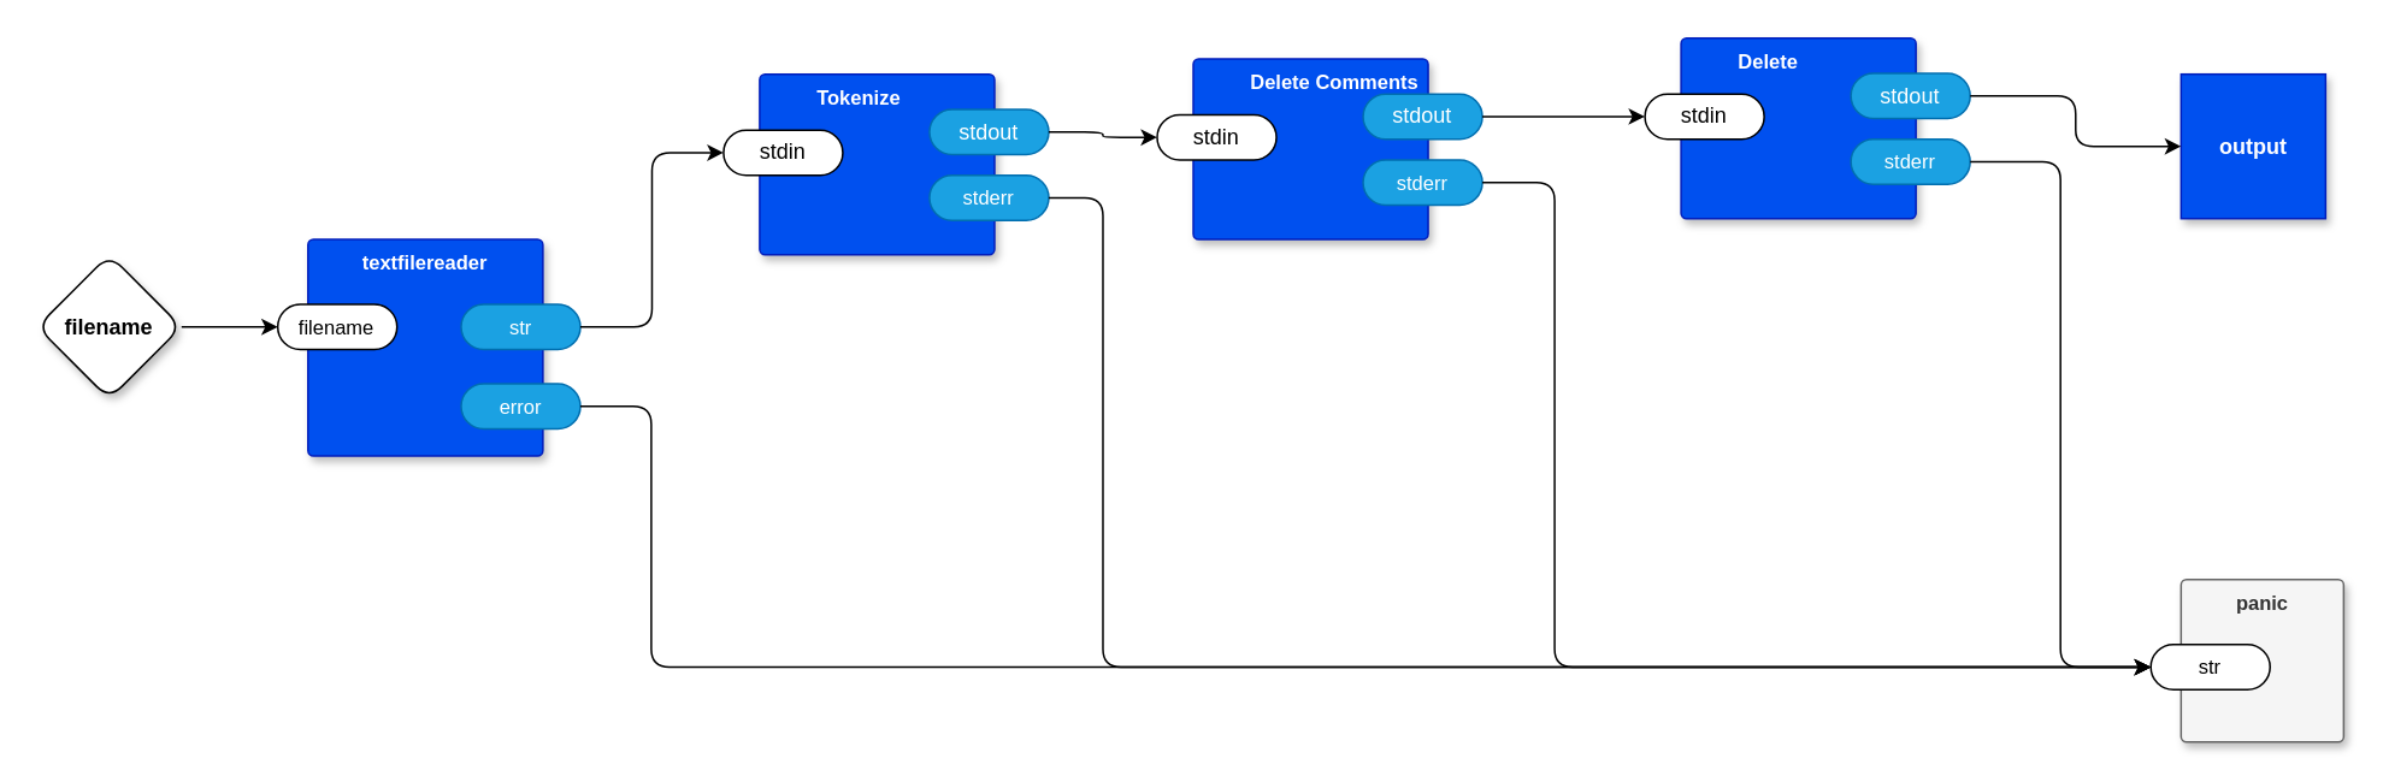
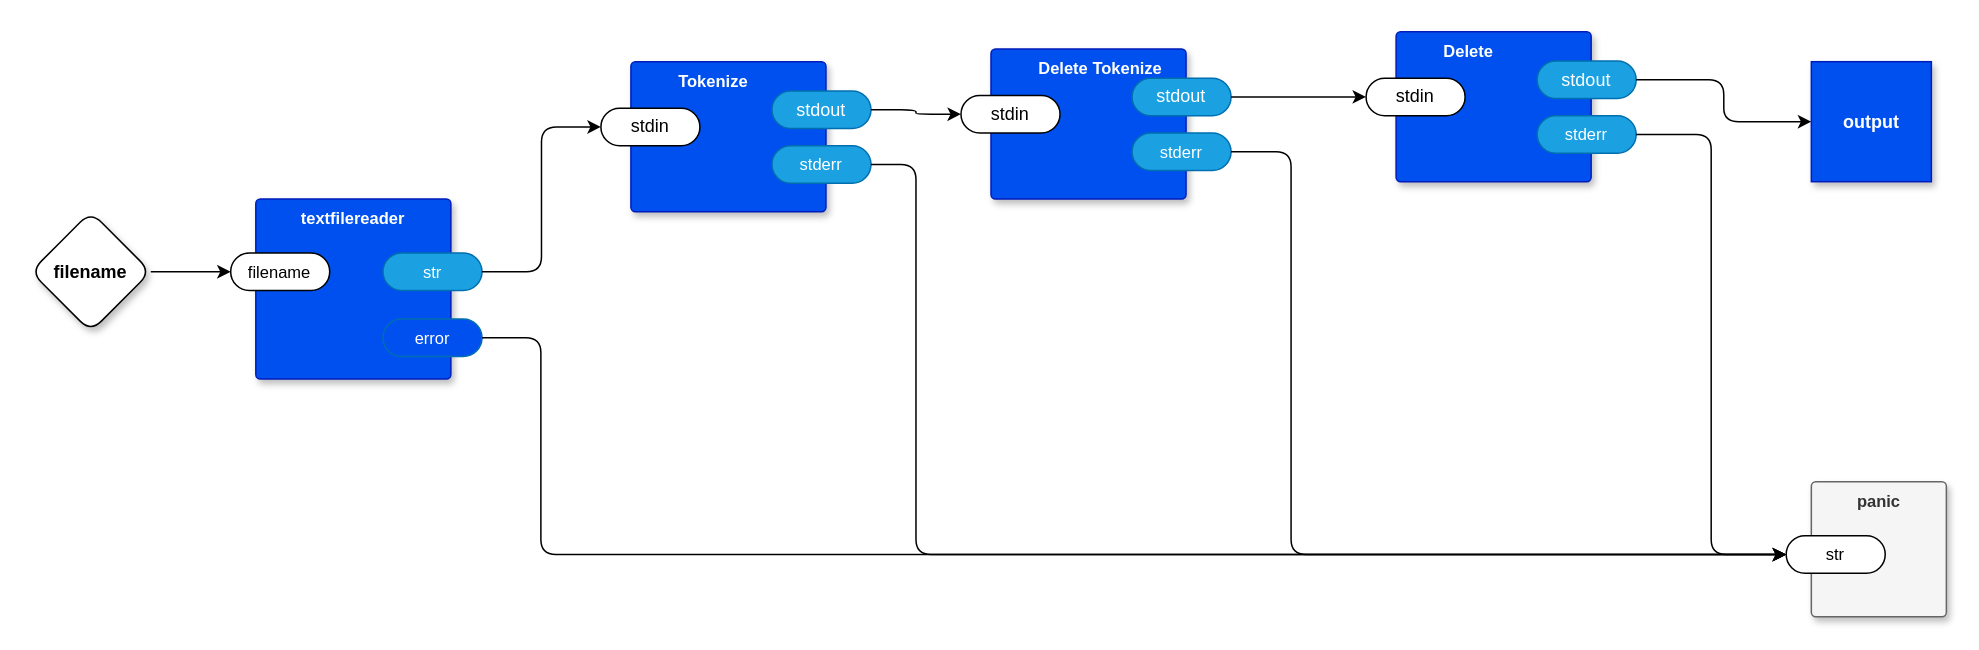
  <mxCell id="0" />
  <mxCell id="1" parent="0" />
  <mxCell id="2" style="edgeStyle=orthogonalEdgeStyle;shape=connector;rounded=1;orthogonalLoop=1;jettySize=auto;html=1;entryX=0;entryY=0.5;entryDx=0;entryDy=0;entryPerimeter=0;labelBackgroundColor=default;strokeColor=default;fontFamily=Helvetica;fontSize=11;fontColor=default;endArrow=classic;" parent="1" source="3" target="6" edge="1"><mxGeometry relative="1" as="geometry" /></mxCell>
  <mxCell id="3" value="filename" style="rhombus;whiteSpace=wrap;html=1;rounded=1;fontStyle=1;glass=0;sketch=0;fontSize=12;points=[[0,0.5,0,0,0],[0.5,0,0,0,0],[0.5,1,0,0,0],[1,0.5,0,0,0]];shadow=1;" parent="1" vertex="1"><mxGeometry x="20" y="140.5" width="80" height="80" as="geometry" /></mxCell>
  <mxCell id="4" value="output" style="whiteSpace=wrap;html=1;fillColor=#0050ef;fontColor=#ffffff;strokeColor=#001DBC;fontStyle=1;glass=0;sketch=0;fontSize=12;points=[[0,0.5,0,0,0],[0.5,0,0,0,0],[0.5,1,0,0,0],[1,0.5,0,0,0]];shadow=1;rounded=0;" parent="1" vertex="1"><mxGeometry x="1206.75" y="40.5" width="80" height="80" as="geometry" /></mxCell>
  <mxCell id="5" value="textfilereader" style="rounded=1;whiteSpace=wrap;html=1;sketch=0;container=1;recursiveResize=0;verticalAlign=top;arcSize=6;fontStyle=1;autosize=0;points=[];absoluteArcSize=1;shadow=1;strokeColor=#001DBC;fillColor=#0050ef;fontColor=#ffffff;fontFamily=Helvetica;fontSize=11;" parent="1" vertex="1"><mxGeometry x="170" y="132" width="130" height="120" as="geometry"><mxRectangle x="-98" y="-1230" width="99" height="26" as="alternateBounds" /></mxGeometry></mxCell>
  <mxCell id="6" value="filename" style="rounded=1;whiteSpace=wrap;html=1;sketch=0;points=[[0,0.5,0,0,0],[1,0.5,0,0,0]];arcSize=50;fontFamily=Helvetica;fontSize=11;fontColor=default;" parent="5" vertex="1"><mxGeometry x="-16.75" y="36" width="66" height="25" as="geometry" /></mxCell>
  <mxCell id="7" value="str" style="rounded=1;whiteSpace=wrap;html=1;sketch=0;points=[[0,0.5,0,0,0],[1,0.5,0,0,0]];fillColor=#1ba1e2;fontColor=#ffffff;strokeColor=#006EAF;arcSize=50;fontFamily=Helvetica;fontSize=11;" parent="5" vertex="1"><mxGeometry x="84.75" y="36" width="66" height="25" as="geometry" /></mxCell>
- <mxCell id="8" value="error" style="rounded=1;whiteSpace=wrap;html=1;sketch=0;points=[[0,0.5,0,0,0],[1,0.5,0,0,0]];fillColor=#1ba1e2;fontColor=#ffffff;strokeColor=#006EAF;arcSize=50;fontFamily=Helvetica;fontSize=11;" parent="5" vertex="1"><mxGeometry x="84.75" y="80" width="66" height="25" as="geometry" /></mxCell>
+ <mxCell id="8" value="error" style="rounded=1;whiteSpace=wrap;html=1;sketch=0;points=[[0,0.5,0,0,0],[1,0.5,0,0,0]];fillColor=#0050ef;fontColor=#ffffff;strokeColor=#006EAF;arcSize=50;fontFamily=Helvetica;fontSize=11;" parent="5" vertex="1"><mxGeometry x="84.75" y="80" width="66" height="25" as="geometry" /></mxCell>
  <mxCell id="9" value="panic" style="rounded=1;whiteSpace=wrap;html=1;sketch=0;container=1;recursiveResize=0;verticalAlign=top;arcSize=6;fontStyle=1;autosize=0;points=[];absoluteArcSize=1;shadow=1;strokeColor=#666666;fillColor=#f5f5f5;fontFamily=Helvetica;fontSize=11;fontColor=#333333;" parent="1" vertex="1"><mxGeometry x="1206.75" y="320.5" width="90" height="90" as="geometry"><mxRectangle x="-98" y="-1230" width="99" height="26" as="alternateBounds" /></mxGeometry></mxCell>
  <mxCell id="10" value="str" style="rounded=1;whiteSpace=wrap;html=1;sketch=0;points=[[0,0.5,0,0,0],[1,0.5,0,0,0]];arcSize=50;fontFamily=Helvetica;fontSize=11;fontColor=default;" parent="9" vertex="1"><mxGeometry x="-16.75" y="36" width="66" height="25" as="geometry" /></mxCell>
  <mxCell id="11" style="edgeStyle=orthogonalEdgeStyle;shape=connector;rounded=1;orthogonalLoop=1;jettySize=auto;html=1;exitX=1;exitY=0.5;exitDx=0;exitDy=0;exitPerimeter=0;entryX=0;entryY=0.5;entryDx=0;entryDy=0;entryPerimeter=0;labelBackgroundColor=default;strokeColor=default;fontFamily=Helvetica;fontSize=11;fontColor=default;endArrow=classic;" parent="1" source="7" target="13" edge="1"><mxGeometry relative="1" as="geometry"><mxPoint x="400" y="85.5" as="targetPoint" /></mxGeometry></mxCell>
  <mxCell id="12" value="&lt;div&gt;Tokenize&lt;/div&gt;" style="rounded=1;sketch=0;container=1;recursiveResize=0;verticalAlign=top;arcSize=6;fontStyle=1;autosize=0;points=[];absoluteArcSize=1;shadow=1;strokeColor=#001DBC;fillColor=#0050ef;fontColor=#ffffff;fontFamily=Helvetica;fontSize=11;html=1;whiteSpace=wrap;align=left;spacingLeft=30;" parent="1" vertex="1"><mxGeometry x="420" y="40.5" width="130" height="100" as="geometry"><mxRectangle x="-98" y="-1230" width="99" height="26" as="alternateBounds" /></mxGeometry></mxCell>
  <mxCell id="13" value="stdin" style="rounded=1;whiteSpace=wrap;html=1;sketch=0;points=[[0,0.5,0,0,0],[1,0.5,0,0,0]];arcSize=50;" parent="12" vertex="1"><mxGeometry x="-20" y="31" width="66" height="25" as="geometry" /></mxCell>
  <mxCell id="14" value="stderr" style="rounded=1;whiteSpace=wrap;html=1;sketch=0;points=[[0,0.5,0,0,0],[1,0.5,0,0,0]];fillColor=#1ba1e2;fontColor=#ffffff;strokeColor=#006EAF;arcSize=50;fontFamily=Helvetica;fontSize=11;" parent="12" vertex="1"><mxGeometry x="94" y="56" width="66" height="25" as="geometry" /></mxCell>
  <mxCell id="15" value="stdout" style="rounded=1;whiteSpace=wrap;html=1;sketch=0;points=[[0,0.5,0,0,0],[1,0.5,0,0,0]];fillColor=#1ba1e2;fontColor=#ffffff;strokeColor=#006EAF;arcSize=50;" parent="12" vertex="1"><mxGeometry x="94" y="19.5" width="66" height="25" as="geometry" /></mxCell>
  <mxCell id="16" style="edgeStyle=orthogonalEdgeStyle;shape=connector;rounded=1;orthogonalLoop=1;jettySize=auto;html=1;exitX=1;exitY=0.5;exitDx=0;exitDy=0;exitPerimeter=0;entryX=0;entryY=0.5;entryDx=0;entryDy=0;entryPerimeter=0;labelBackgroundColor=default;strokeColor=default;fontFamily=Helvetica;fontSize=11;fontColor=default;endArrow=classic;" parent="1" source="14" target="10" edge="1"><mxGeometry relative="1" as="geometry"><Array as="points"><mxPoint x="610" y="109" /><mxPoint x="610" y="369" /></Array></mxGeometry></mxCell>
- <mxCell id="17" value="&lt;div&gt;Delete Comments&lt;/div&gt;" style="rounded=1;sketch=0;container=1;recursiveResize=0;verticalAlign=top;arcSize=6;fontStyle=1;autosize=0;points=[];absoluteArcSize=1;shadow=1;strokeColor=#001DBC;fillColor=#0050ef;fontColor=#ffffff;fontFamily=Helvetica;fontSize=11;html=1;whiteSpace=wrap;align=left;spacingLeft=30;" vertex="1" parent="1"><mxGeometry x="660" y="32" width="130" height="100" as="geometry"><mxRectangle x="-98" y="-1230" width="99" height="26" as="alternateBounds" /></mxGeometry></mxCell>
+ <mxCell id="17" value="&lt;div&gt;Delete Tokenize&lt;/div&gt;" style="rounded=1;sketch=0;container=1;recursiveResize=0;verticalAlign=top;arcSize=6;fontStyle=1;autosize=0;points=[];absoluteArcSize=1;shadow=1;strokeColor=#001DBC;fillColor=#0050ef;fontColor=#ffffff;fontFamily=Helvetica;fontSize=11;html=1;whiteSpace=wrap;align=left;spacingLeft=30;" vertex="1" parent="1"><mxGeometry x="660" y="32" width="130" height="100" as="geometry"><mxRectangle x="-98" y="-1230" width="99" height="26" as="alternateBounds" /></mxGeometry></mxCell>
  <mxCell id="18" value="stdin" style="rounded=1;whiteSpace=wrap;html=1;sketch=0;points=[[0,0.5,0,0,0],[1,0.5,0,0,0]];arcSize=50;" vertex="1" parent="17"><mxGeometry x="-20" y="31" width="66" height="25" as="geometry" /></mxCell>
  <mxCell id="19" value="stderr" style="rounded=1;whiteSpace=wrap;html=1;sketch=0;points=[[0,0.5,0,0,0],[1,0.5,0,0,0]];fillColor=#1ba1e2;fontColor=#ffffff;strokeColor=#006EAF;arcSize=50;fontFamily=Helvetica;fontSize=11;" vertex="1" parent="17"><mxGeometry x="94" y="56" width="66" height="25" as="geometry" /></mxCell>
  <mxCell id="20" value="stdout" style="rounded=1;whiteSpace=wrap;html=1;sketch=0;points=[[0,0.5,0,0,0],[1,0.5,0,0,0]];fillColor=#1ba1e2;fontColor=#ffffff;strokeColor=#006EAF;arcSize=50;" vertex="1" parent="17"><mxGeometry x="94" y="19.5" width="66" height="25" as="geometry" /></mxCell>
  <mxCell id="21" style="edgeStyle=orthogonalEdgeStyle;shape=connector;rounded=1;orthogonalLoop=1;jettySize=auto;html=1;exitX=1;exitY=0.5;exitDx=0;exitDy=0;exitPerimeter=0;entryX=0;entryY=0.5;entryDx=0;entryDy=0;entryPerimeter=0;labelBackgroundColor=default;strokeColor=default;fontFamily=Helvetica;fontSize=11;fontColor=default;endArrow=classic;" edge="1" parent="1" source="15" target="18"><mxGeometry relative="1" as="geometry" /></mxCell>
  <mxCell id="22" style="edgeStyle=orthogonalEdgeStyle;shape=connector;rounded=1;orthogonalLoop=1;jettySize=auto;html=1;exitX=1;exitY=0.5;exitDx=0;exitDy=0;exitPerimeter=0;entryX=0;entryY=0.5;entryDx=0;entryDy=0;entryPerimeter=0;labelBackgroundColor=default;strokeColor=default;fontFamily=Helvetica;fontSize=11;fontColor=default;endArrow=classic;" edge="1" parent="1" source="19" target="10"><mxGeometry relative="1" as="geometry"><Array as="points"><mxPoint x="860" y="101" /><mxPoint x="860" y="369" /></Array></mxGeometry></mxCell>
  <mxCell id="23" style="edgeStyle=orthogonalEdgeStyle;shape=connector;rounded=1;orthogonalLoop=1;jettySize=auto;html=1;exitX=1;exitY=0.5;exitDx=0;exitDy=0;exitPerimeter=0;entryX=0;entryY=0.5;entryDx=0;entryDy=0;entryPerimeter=0;labelBackgroundColor=default;strokeColor=default;fontFamily=Helvetica;fontSize=11;fontColor=default;endArrow=classic;" edge="1" parent="1" source="8" target="10"><mxGeometry relative="1" as="geometry"><Array as="points"><mxPoint x="360" y="225" /><mxPoint x="360" y="369" /></Array></mxGeometry></mxCell>
  <mxCell id="24" value="&lt;div&gt;Delete&lt;/div&gt;" style="rounded=1;sketch=0;container=1;recursiveResize=0;verticalAlign=top;arcSize=6;fontStyle=1;autosize=0;points=[];absoluteArcSize=1;shadow=1;strokeColor=#001DBC;fillColor=#0050ef;fontColor=#ffffff;fontFamily=Helvetica;fontSize=11;html=1;whiteSpace=wrap;align=left;spacingLeft=30;" vertex="1" parent="1"><mxGeometry x="930" y="20.5" width="130" height="100" as="geometry"><mxRectangle x="-98" y="-1230" width="99" height="26" as="alternateBounds" /></mxGeometry></mxCell>
  <mxCell id="25" value="stdin" style="rounded=1;whiteSpace=wrap;html=1;sketch=0;points=[[0,0.5,0,0,0],[1,0.5,0,0,0]];arcSize=50;" vertex="1" parent="24"><mxGeometry x="-20" y="31" width="66" height="25" as="geometry" /></mxCell>
  <mxCell id="26" value="stderr" style="rounded=1;whiteSpace=wrap;html=1;sketch=0;points=[[0,0.5,0,0,0],[1,0.5,0,0,0]];fillColor=#1ba1e2;fontColor=#ffffff;strokeColor=#006EAF;arcSize=50;fontFamily=Helvetica;fontSize=11;" vertex="1" parent="24"><mxGeometry x="94" y="56" width="66" height="25" as="geometry" /></mxCell>
  <mxCell id="27" value="stdout" style="rounded=1;whiteSpace=wrap;html=1;sketch=0;points=[[0,0.5,0,0,0],[1,0.5,0,0,0]];fillColor=#1ba1e2;fontColor=#ffffff;strokeColor=#006EAF;arcSize=50;" vertex="1" parent="24"><mxGeometry x="94" y="19.5" width="66" height="25" as="geometry" /></mxCell>
  <mxCell id="28" style="edgeStyle=orthogonalEdgeStyle;shape=connector;rounded=1;orthogonalLoop=1;jettySize=auto;html=1;exitX=1;exitY=0.5;exitDx=0;exitDy=0;exitPerimeter=0;entryX=0;entryY=0.5;entryDx=0;entryDy=0;entryPerimeter=0;labelBackgroundColor=default;strokeColor=default;fontFamily=Helvetica;fontSize=11;fontColor=default;endArrow=classic;" edge="1" parent="1" source="20" target="25"><mxGeometry relative="1" as="geometry" /></mxCell>
  <mxCell id="29" style="edgeStyle=orthogonalEdgeStyle;shape=connector;rounded=1;orthogonalLoop=1;jettySize=auto;html=1;exitX=1;exitY=0.5;exitDx=0;exitDy=0;exitPerimeter=0;entryX=0;entryY=0.5;entryDx=0;entryDy=0;entryPerimeter=0;labelBackgroundColor=default;strokeColor=default;fontFamily=Helvetica;fontSize=11;fontColor=default;endArrow=classic;" edge="1" parent="1" source="27" target="4"><mxGeometry relative="1" as="geometry" /></mxCell>
  <mxCell id="30" style="edgeStyle=orthogonalEdgeStyle;shape=connector;rounded=1;orthogonalLoop=1;jettySize=auto;html=1;exitX=1;exitY=0.5;exitDx=0;exitDy=0;exitPerimeter=0;entryX=0;entryY=0.5;entryDx=0;entryDy=0;entryPerimeter=0;labelBackgroundColor=default;strokeColor=default;fontFamily=Helvetica;fontSize=11;fontColor=default;endArrow=classic;" edge="1" parent="1" source="26" target="10"><mxGeometry relative="1" as="geometry" /></mxCell>
